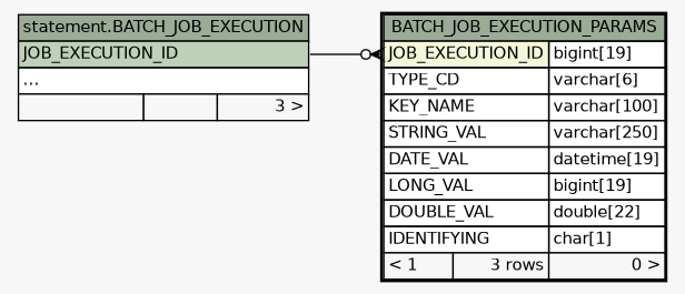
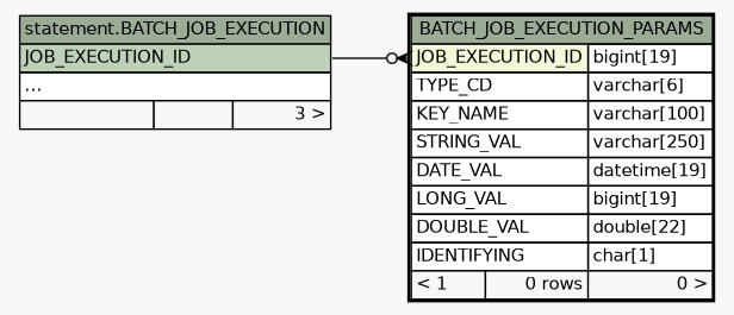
  digraph {
    bgcolor="#f7f7f7"
    fontname=Helvetica
    fontsize=11
    nodesep=0.18
    rankdir=RL
    ranksep=0.46
    node [fontname=Helvetica fontsize=11 shape=plaintext]
-   n1 [label=<     <TABLE BORDER="2" CELLBORDER="1" CELLSPACING="0" BGCOLOR="#ffffff">       <TR><TD COLSPAN="3" BGCOLOR="#9bab96" ALIGN="CENTER">BATCH_JOB_EXECUTION_PARAMS</TD></TR>       <TR><TD PORT="JOB_EXECUTION_ID" COLSPAN="2" BGCOLOR="#f4f7da" ALIGN="LEFT">JOB_EXECUTION_ID</TD><TD PORT="JOB_EXECUTION_ID.type" ALIGN="LEFT">bigint[19]</TD></TR>       <TR><TD PORT="TYPE_CD" COLSPAN="2" ALIGN="LEFT">TYPE_CD</TD><TD PORT="TYPE_CD.type" ALIGN="LEFT">varchar[6]</TD></TR>       <TR><TD PORT="KEY_NAME" COLSPAN="2" ALIGN="LEFT">KEY_NAME</TD><TD PORT="KEY_NAME.type" ALIGN="LEFT">varchar[100]</TD></TR>       <TR><TD PORT="STRING_VAL" COLSPAN="2" ALIGN="LEFT">STRING_VAL</TD><TD PORT="STRING_VAL.type" ALIGN="LEFT">varchar[250]</TD></TR>       <TR><TD PORT="DATE_VAL" COLSPAN="2" ALIGN="LEFT">DATE_VAL</TD><TD PORT="DATE_VAL.type" ALIGN="LEFT">datetime[19]</TD></TR>       <TR><TD PORT="LONG_VAL" COLSPAN="2" ALIGN="LEFT">LONG_VAL</TD><TD PORT="LONG_VAL.type" ALIGN="LEFT">bigint[19]</TD></TR>       <TR><TD PORT="DOUBLE_VAL" COLSPAN="2" ALIGN="LEFT">DOUBLE_VAL</TD><TD PORT="DOUBLE_VAL.type" ALIGN="LEFT">double[22]</TD></TR>       <TR><TD PORT="IDENTIFYING" COLSPAN="2" ALIGN="LEFT">IDENTIFYING</TD><TD PORT="IDENTIFYING.type" ALIGN="LEFT">char[1]</TD></TR>       <TR><TD ALIGN="LEFT" BGCOLOR="#f7f7f7">&lt; 1</TD><TD ALIGN="RIGHT" BGCOLOR="#f7f7f7">3 rows</TD><TD ALIGN="RIGHT" BGCOLOR="#f7f7f7">0 &gt;</TD></TR>     </TABLE>>]
+   n1 [label=<     <TABLE BORDER="2" CELLBORDER="1" CELLSPACING="0" BGCOLOR="#ffffff">       <TR><TD COLSPAN="3" BGCOLOR="#9bab96" ALIGN="CENTER">BATCH_JOB_EXECUTION_PARAMS</TD></TR>       <TR><TD PORT="JOB_EXECUTION_ID" COLSPAN="2" BGCOLOR="#f4f7da" ALIGN="LEFT">JOB_EXECUTION_ID</TD><TD PORT="JOB_EXECUTION_ID.type" ALIGN="LEFT">bigint[19]</TD></TR>       <TR><TD PORT="TYPE_CD" COLSPAN="2" ALIGN="LEFT">TYPE_CD</TD><TD PORT="TYPE_CD.type" ALIGN="LEFT">varchar[6]</TD></TR>       <TR><TD PORT="KEY_NAME" COLSPAN="2" ALIGN="LEFT">KEY_NAME</TD><TD PORT="KEY_NAME.type" ALIGN="LEFT">varchar[100]</TD></TR>       <TR><TD PORT="STRING_VAL" COLSPAN="2" ALIGN="LEFT">STRING_VAL</TD><TD PORT="STRING_VAL.type" ALIGN="LEFT">varchar[250]</TD></TR>       <TR><TD PORT="DATE_VAL" COLSPAN="2" ALIGN="LEFT">DATE_VAL</TD><TD PORT="DATE_VAL.type" ALIGN="LEFT">datetime[19]</TD></TR>       <TR><TD PORT="LONG_VAL" COLSPAN="2" ALIGN="LEFT">LONG_VAL</TD><TD PORT="LONG_VAL.type" ALIGN="LEFT">bigint[19]</TD></TR>       <TR><TD PORT="DOUBLE_VAL" COLSPAN="2" ALIGN="LEFT">DOUBLE_VAL</TD><TD PORT="DOUBLE_VAL.type" ALIGN="LEFT">double[22]</TD></TR>       <TR><TD PORT="IDENTIFYING" COLSPAN="2" ALIGN="LEFT">IDENTIFYING</TD><TD PORT="IDENTIFYING.type" ALIGN="LEFT">char[1]</TD></TR>       <TR><TD ALIGN="LEFT" BGCOLOR="#f7f7f7">&lt; 1</TD><TD ALIGN="RIGHT" BGCOLOR="#f7f7f7">0 rows</TD><TD ALIGN="RIGHT" BGCOLOR="#f7f7f7">0 &gt;</TD></TR>     </TABLE>>]
    n2 [label=<     <TABLE BORDER="0" CELLBORDER="1" CELLSPACING="0" BGCOLOR="#ffffff">       <TR><TD COLSPAN="3" BGCOLOR="#9bab96" ALIGN="CENTER">statement.BATCH_JOB_EXECUTION</TD></TR>       <TR><TD PORT="JOB_EXECUTION_ID" COLSPAN="3" BGCOLOR="#bed1b8" ALIGN="LEFT">JOB_EXECUTION_ID</TD></TR>       <TR><TD PORT="elipses" COLSPAN="3" ALIGN="LEFT">...</TD></TR>       <TR><TD ALIGN="LEFT" BGCOLOR="#f7f7f7">  </TD><TD ALIGN="RIGHT" BGCOLOR="#f7f7f7">  </TD><TD ALIGN="RIGHT" BGCOLOR="#f7f7f7">3 &gt;</TD></TR>     </TABLE>>]
    n1 -> n2 [arrowhead=none arrowsize=0.8 arrowtail=crowodot dir=back headport="JOB_EXECUTION_ID:e" tailport="JOB_EXECUTION_ID:w"]
  }
